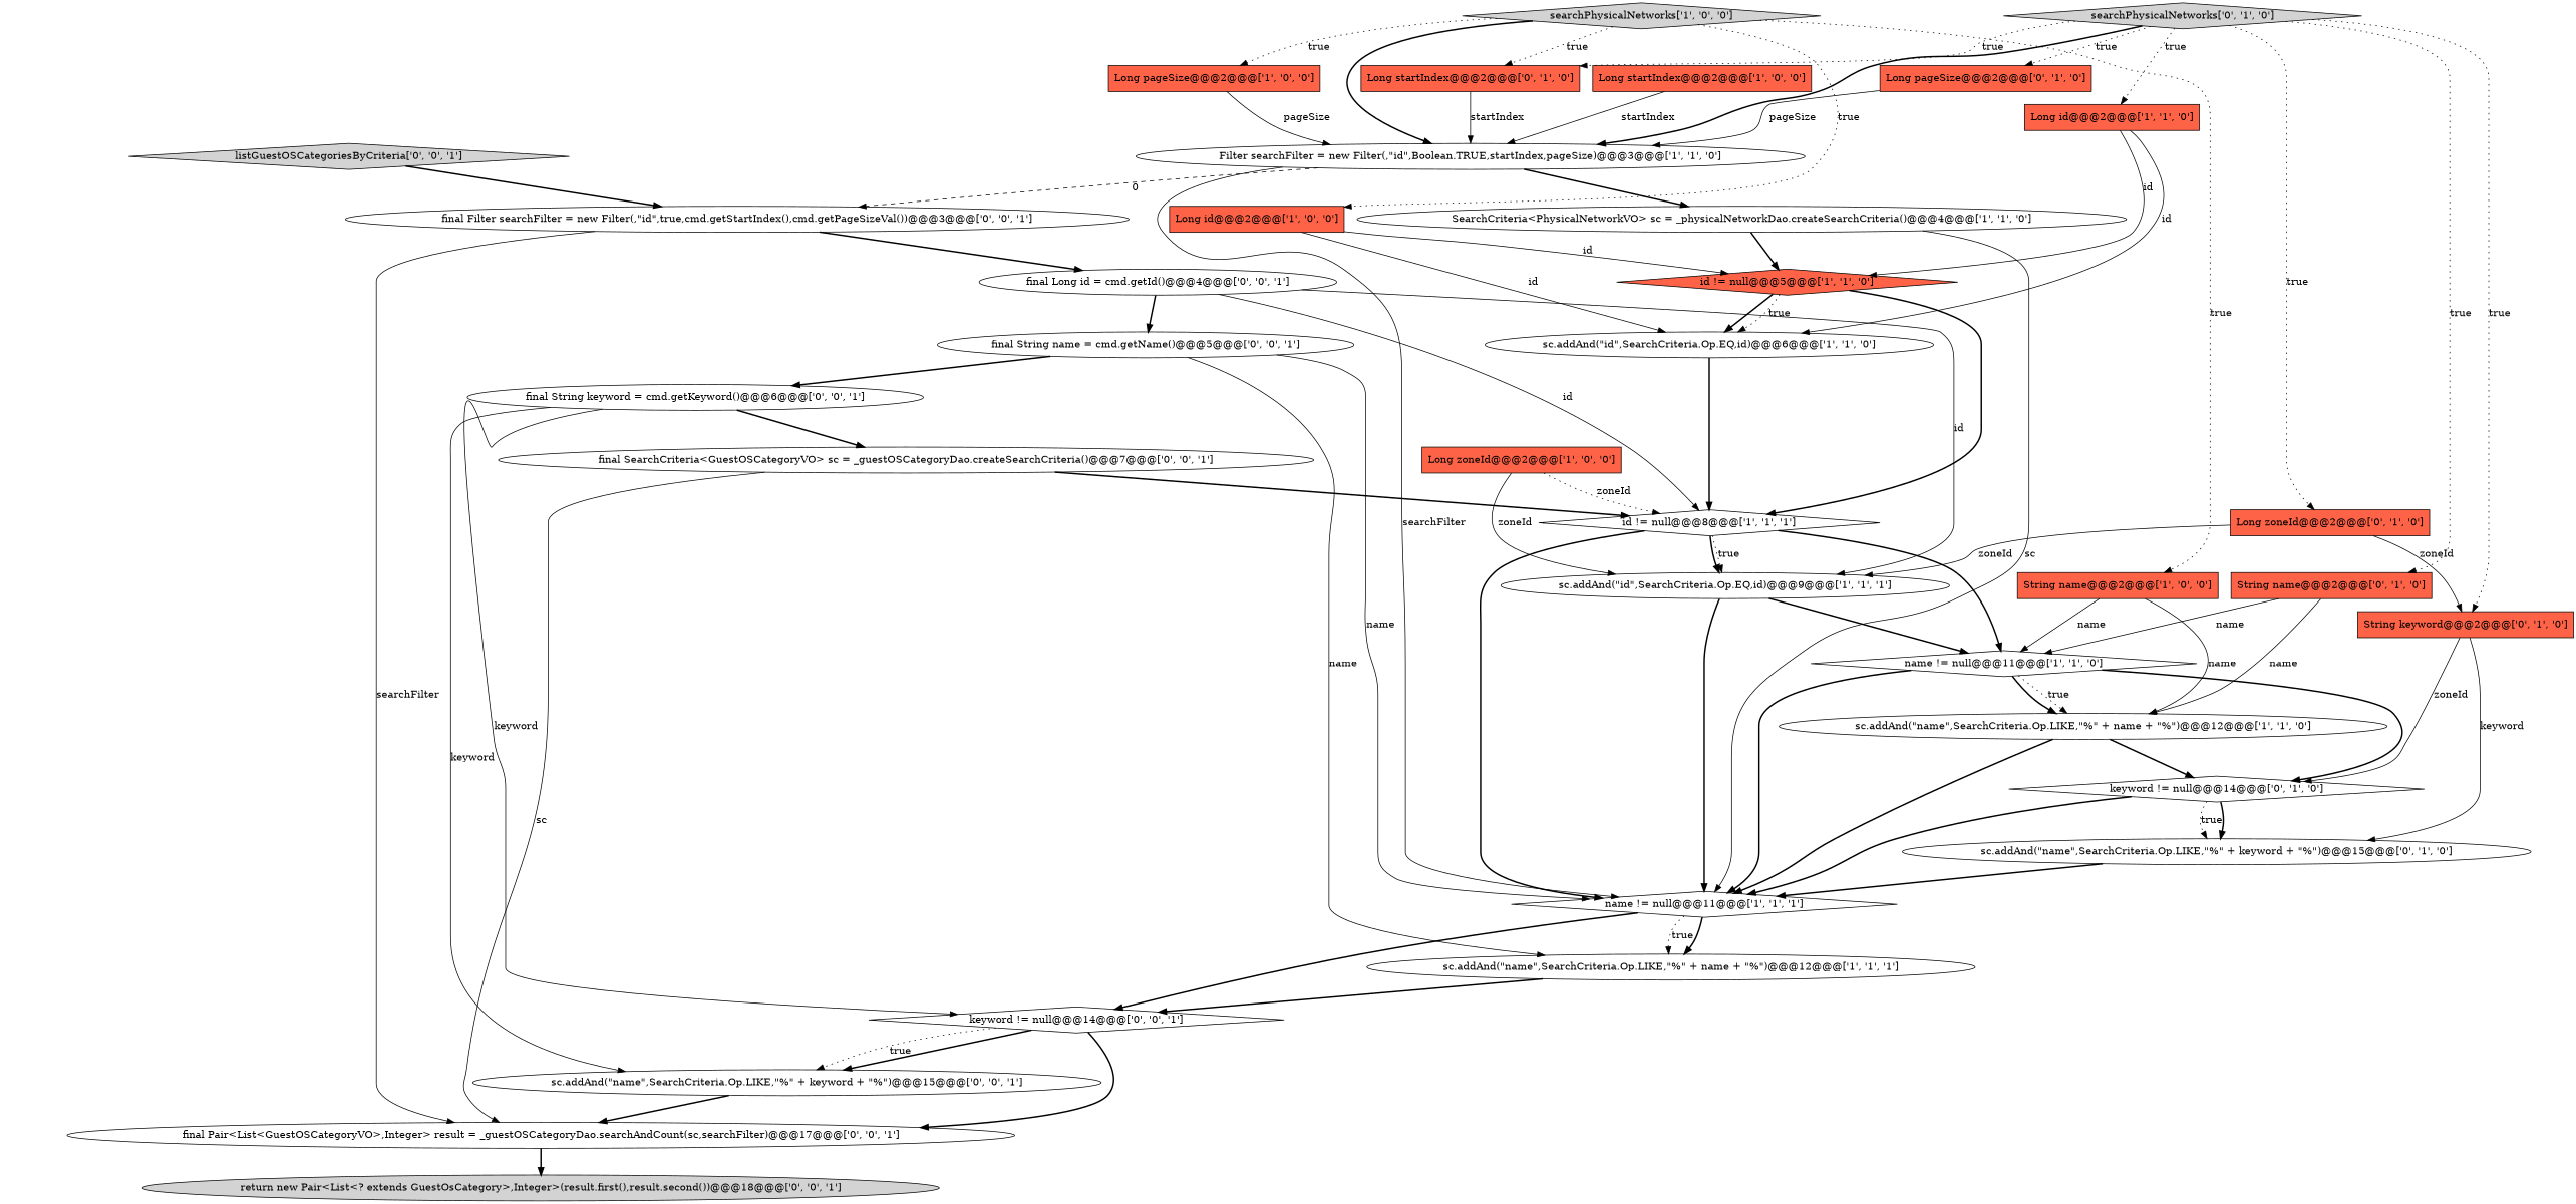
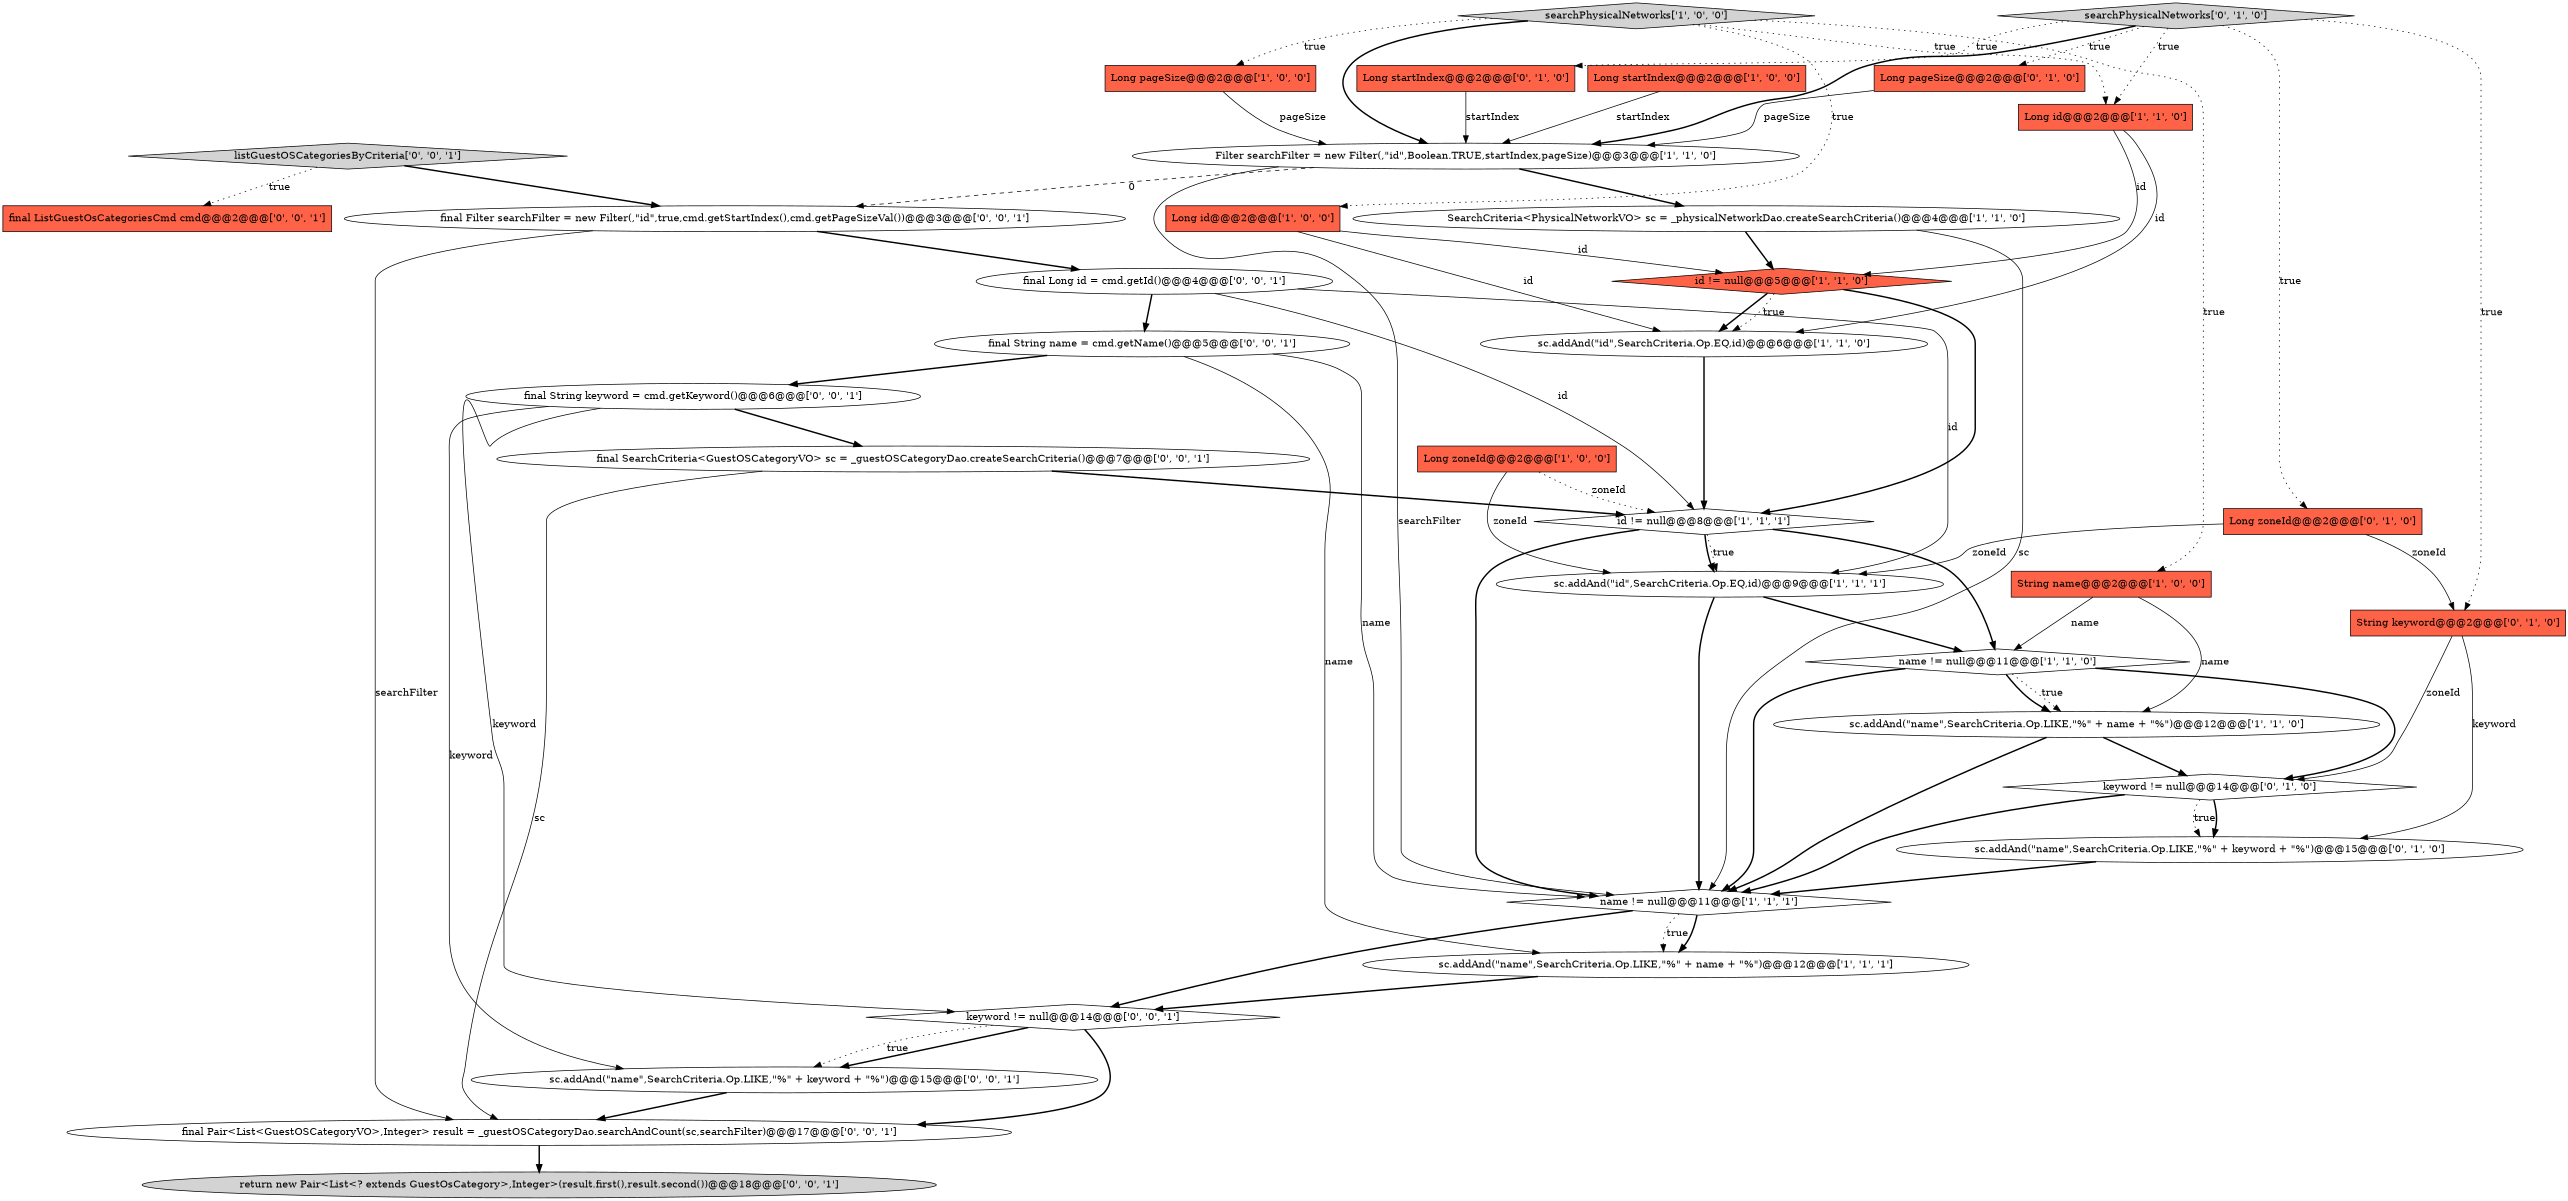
  digraph {
    node [fillcolor=white shape=ellipse style=filled]
    edge [style=bold]
    n1 [fillcolor=lightgray label="searchPhysicalNetworks['1', '0', '0']" shape=diamond]
    n2 [fillcolor=tomato label="Long pageSize@@@2@@@['1', '0', '0']" shape=box]
    n3 [fillcolor=tomato label="Long id@@@2@@@['1', '0', '0']" shape=box]
    n4 [fillcolor=tomato label="Long id@@@2@@@['1', '1', '0']" shape=box]
    n5 [label="Filter searchFilter = new Filter(,\"id\",Boolean.TRUE,startIndex,pageSize)@@@3@@@['1', '1', '0']"]
    n6 [fillcolor=tomato label="String name@@@2@@@['1', '0', '0']" shape=box]
    n7 [fillcolor=tomato label="id != null@@@5@@@['1', '1', '0']" shape=diamond]
    n8 [label="sc.addAnd(\"id\",SearchCriteria.Op.EQ,id)@@@6@@@['1', '1', '0']"]
    n9 [fillcolor=tomato label="Long startIndex@@@2@@@['1', '0', '0']" shape=box]
    n10 [label="name != null@@@11@@@['1', '1', '1']" shape=diamond]
    n11 [label="SearchCriteria<PhysicalNetworkVO> sc = _physicalNetworkDao.createSearchCriteria()@@@4@@@['1', '1', '0']"]
    n12 [label="final Filter searchFilter = new Filter(,\"id\",true,cmd.getStartIndex(),cmd.getPageSizeVal())@@@3@@@['0', '0', '1']"]
    n13 [label="sc.addAnd(\"name\",SearchCriteria.Op.LIKE,\"%\" + name + \"%\")@@@12@@@['1', '1', '0']"]
    n14 [label="name != null@@@11@@@['1', '1', '0']" shape=diamond]
    n15 [fillcolor=tomato label="Long zoneId@@@2@@@['1', '0', '0']" shape=box]
    n16 [label="id != null@@@8@@@['1', '1', '1']" shape=diamond]
    n17 [label="sc.addAnd(\"id\",SearchCriteria.Op.EQ,id)@@@9@@@['1', '1', '1']"]
    n18 [fillcolor=lightgray label="searchPhysicalNetworks['0', '1', '0']" shape=diamond]
-   n19 [fillcolor=tomato label="String name@@@2@@@['0', '1', '0']" shape=box]
    n20 [fillcolor=tomato label="Long startIndex@@@2@@@['0', '1', '0']" shape=box]
    n21 [fillcolor=tomato label="String keyword@@@2@@@['0', '1', '0']" shape=box]
    n22 [fillcolor=tomato label="Long zoneId@@@2@@@['0', '1', '0']" shape=box]
    n23 [fillcolor=tomato label="Long pageSize@@@2@@@['0', '1', '0']" shape=box]
    n24 [label="keyword != null@@@14@@@['0', '1', '0']" shape=diamond]
    n25 [label="sc.addAnd(\"name\",SearchCriteria.Op.LIKE,\"%\" + keyword + \"%\")@@@15@@@['0', '1', '0']"]
    n26 [label="keyword != null@@@14@@@['0', '0', '1']" shape=diamond]
    n27 [label="sc.addAnd(\"name\",SearchCriteria.Op.LIKE,\"%\" + name + \"%\")@@@12@@@['1', '1', '1']"]
    n28 [label="final String keyword = cmd.getKeyword()@@@6@@@['0', '0', '1']"]
    n29 [label="sc.addAnd(\"name\",SearchCriteria.Op.LIKE,\"%\" + keyword + \"%\")@@@15@@@['0', '0', '1']"]
    n30 [label="final SearchCriteria<GuestOSCategoryVO> sc = _guestOSCategoryDao.createSearchCriteria()@@@7@@@['0', '0', '1']"]
    n31 [label="final Pair<List<GuestOSCategoryVO>,Integer> result = _guestOSCategoryDao.searchAndCount(sc,searchFilter)@@@17@@@['0', '0', '1']"]
    n32 [label="final Long id = cmd.getId()@@@4@@@['0', '0', '1']"]
    n33 [label="final String name = cmd.getName()@@@5@@@['0', '0', '1']"]
    n34 [fillcolor=lightgray label="return new Pair<List<? extends GuestOsCategory>,Integer>(result.first(),result.second())@@@18@@@['0', '0', '1']"]
+   n35 [fillcolor=tomato label="final ListGuestOsCategoriesCmd cmd@@@2@@@['0', '0', '1']" shape=box]
    n36 [fillcolor=lightgray label="listGuestOSCategoriesByCriteria['0', '0', '1']" shape=diamond]
    n1 -> n2 [label=true style=dotted]
    n1 -> n3 [label=true style=dotted]
-   n1 -> n20 [label=true style=dotted]
+   n1 -> n4 [label=true style=dotted]
    n1 -> n5
    n1 -> n6 [label=true style=dotted]
    n2 -> n5 [label=pageSize style=solid]
    n3 -> n7 [label=id style=solid]
    n3 -> n8 [label=id style=solid]
    n4 -> n7 [label=id style=solid]
    n4 -> n8 [label=id style=solid]
    n5 -> n10 [label=searchFilter style=solid]
    n5 -> n11
    n5 -> n12 [label=0 style=dashed]
    n6 -> n13 [label=name style=solid]
    n6 -> n14 [label=name style=solid]
    n7 -> n8 [label=true style=dotted]
    n7 -> n8
    n7 -> n16
    n8 -> n16
    n9 -> n5 [label=startIndex style=solid]
    n10 -> n26
    n10 -> n27 [label=true style=dotted]
    n10 -> n27
    n11 -> n7
    n11 -> n10 [label=sc style=solid]
    n12 -> n31 [label=searchFilter style=solid]
    n12 -> n32
    n13 -> n10
    n13 -> n24
    n14 -> n10
    n14 -> n13 [label=true style=dotted]
    n14 -> n13
    n14 -> n24
    n15 -> n16 [label=zoneId style=dotted]
    n15 -> n17 [label=zoneId style=solid]
    n16 -> n10
    n16 -> n14
    n16 -> n17
    n16 -> n17 [label=true style=dotted]
    n17 -> n10
    n17 -> n14
    n18 -> n4 [label=true style=dotted]
    n18 -> n5
-   n18 -> n19 [label=true style=dotted]
    n18 -> n20 [label=true style=dotted]
    n18 -> n21 [label=true style=dotted]
    n18 -> n22 [label=true style=dotted]
    n18 -> n23 [label=true style=dotted]
-   n19 -> n13 [label=name style=solid]
-   n19 -> n14 [label=name style=solid]
    n20 -> n5 [label=startIndex style=solid]
    n21 -> n24 [label=zoneId style=solid]
    n21 -> n25 [label=keyword style=solid]
    n22 -> n17 [label=zoneId style=solid]
    n22 -> n21 [label=zoneId style=solid]
    n23 -> n5 [label=pageSize style=solid]
    n24 -> n10
    n24 -> n25 [label=true style=dotted]
    n24 -> n25
    n25 -> n10
    n26 -> n29
    n26 -> n29 [label=true style=dotted]
    n26 -> n31
    n27 -> n26
    n28 -> n26 [label=keyword style=solid]
    n28 -> n29 [label=keyword style=solid]
    n28 -> n30
    n29 -> n31
    n30 -> n16
    n30 -> n31 [label=sc style=solid]
    n31 -> n34
    n32 -> n16 [label=id style=solid]
    n32 -> n17 [label=id style=solid]
    n32 -> n33
    n33 -> n10 [label=name style=solid]
    n33 -> n27 [label=name style=solid]
    n33 -> n28
    n36 -> n12
+   n36 -> n35 [label=true style=dotted]
  }
